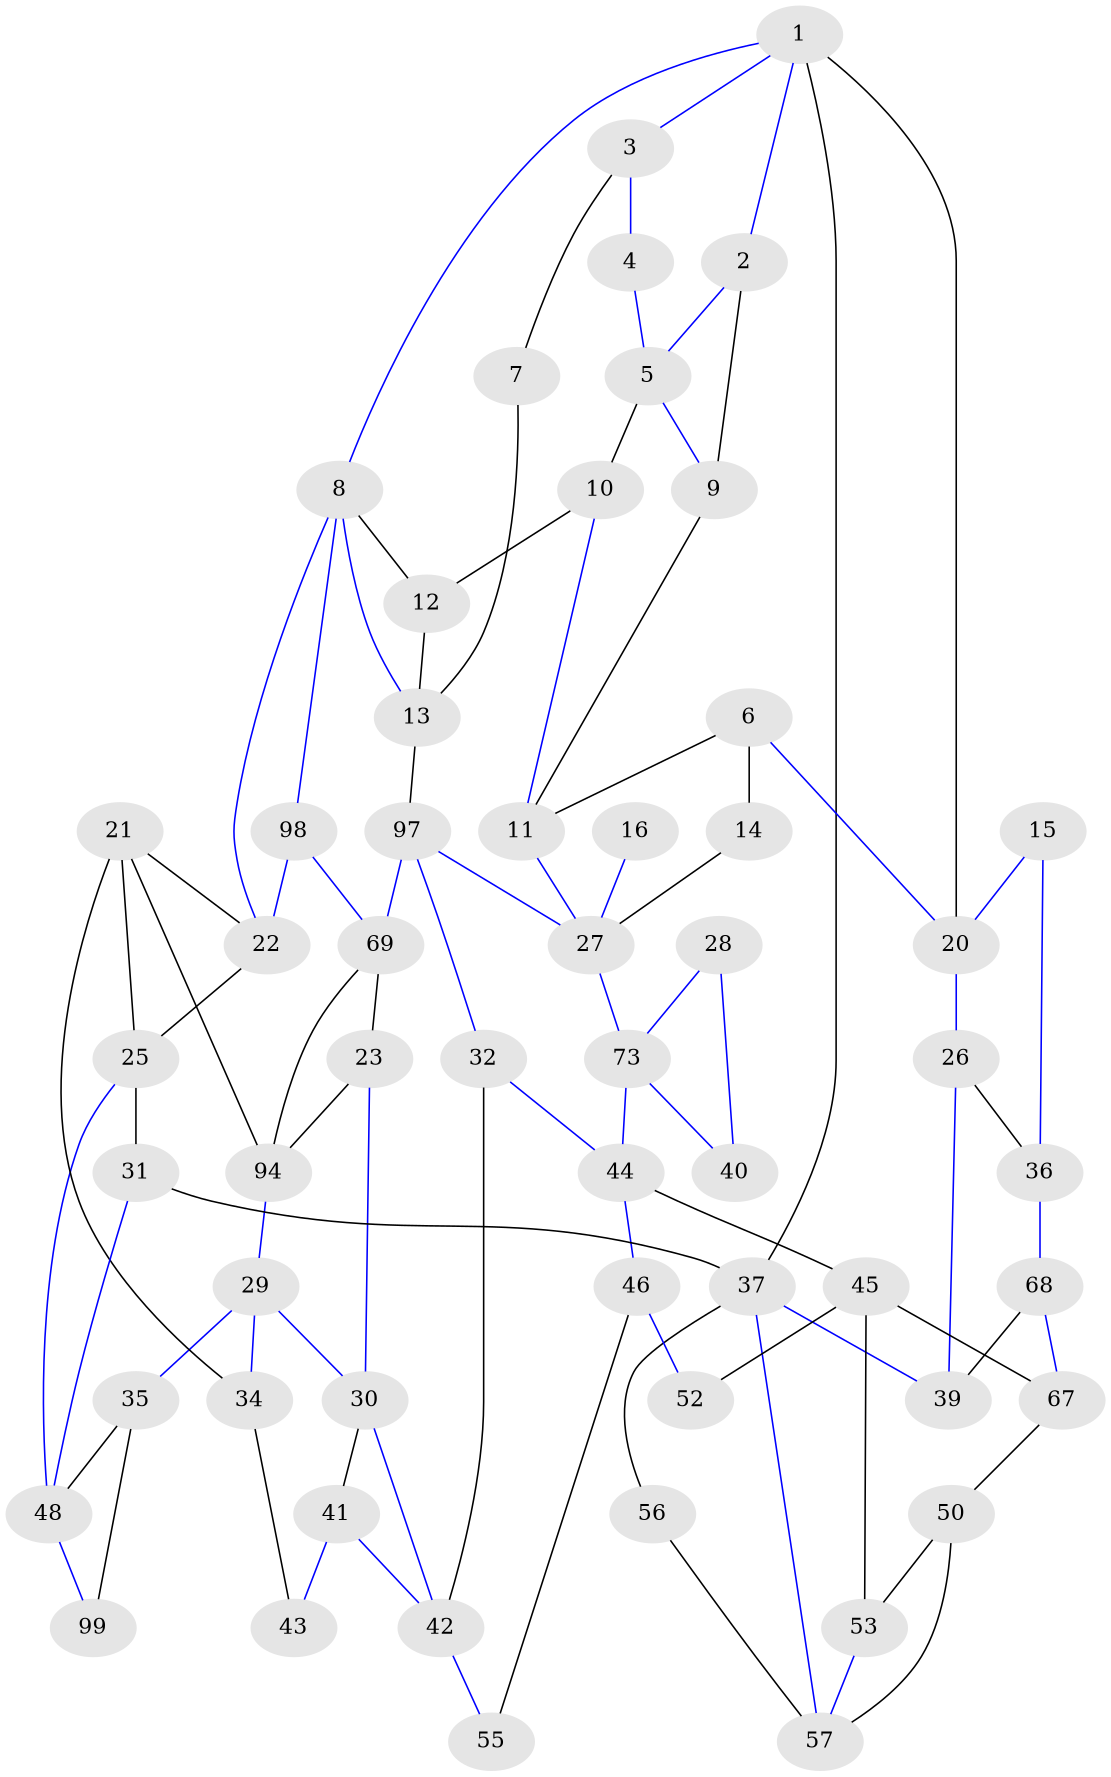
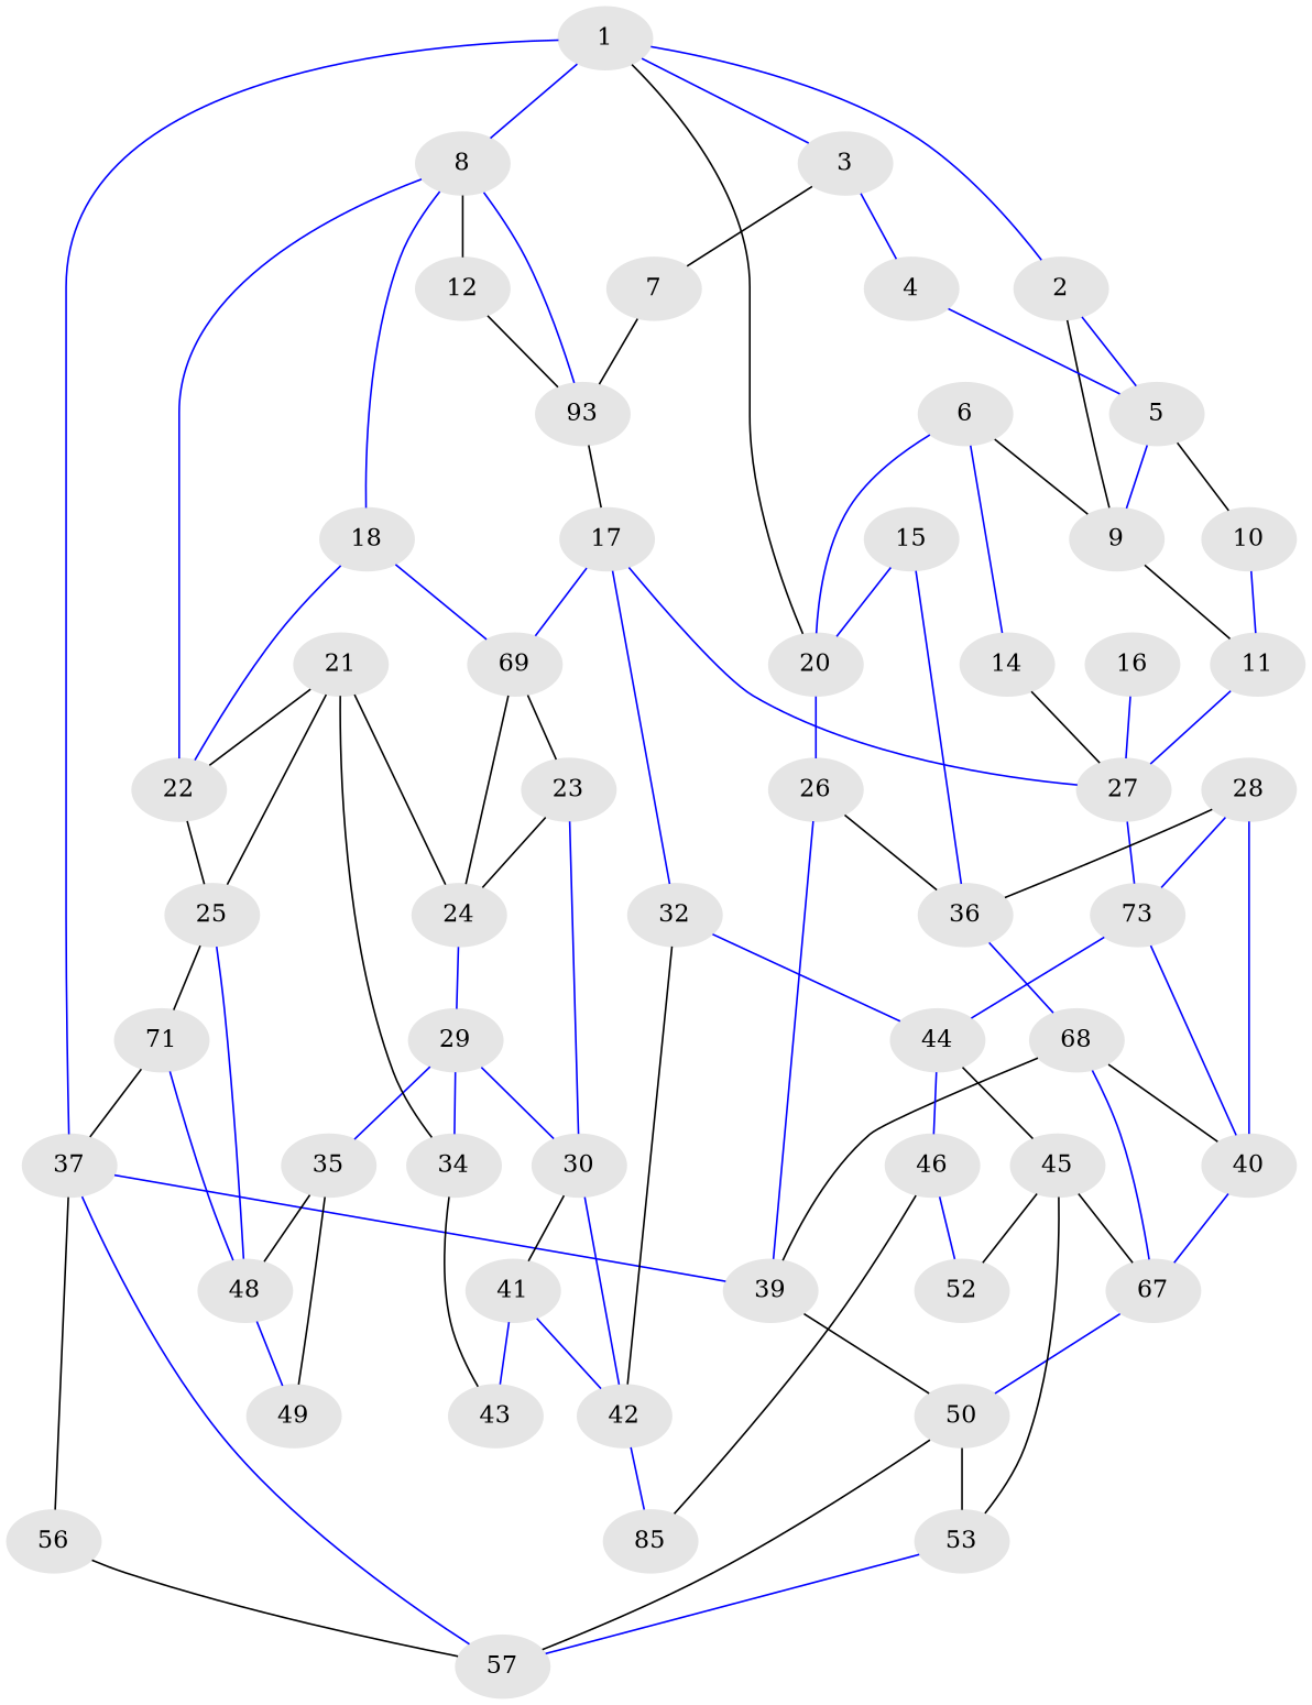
  graph {
    node [color=gray90 style=filled]
    edge [color=blue weight=1.0]
    1
    2
    3
    8
    20
    37
    9
    5
    4
    7
    12
-   13
-   18 [label=98]
+   13 [label=93]
+   18
    22
    26
    39
    56
    57
    11
    10
    6
    14
    27
-   17 [label=97]
+   17
    n25 [label=69]
    25
    16
    32
    15
    36
    n31 [label=73]
    n32 [label=68]
    23
-   24 [label=94]
+   24
    42
    44
    30
    29
    21
    34
-   31
+   31 [label=71]
    48
    43
    41
    35
-   49 [label=99]
+   49
    50
    40
    28
    n50 [label=67]
-   55
+   55 [label=85]
    46
    45
    52
    53
    1 -- 2
    1 -- 3
    1 -- 8
    1 -- 20 [color=black]
-   1 -- 37 [color=black weight=2.0]
+   1 -- 37 [weight=2.0]
    2 -- 9 [color=black]
    2 -- 5
    3 -- 4
    3 -- 7 [color=black]
    8 -- 12 [color=black]
    8 -- 13
    8 -- 18
    8 -- 22
    20 -- 26
    37 -- 39
    37 -- 56 [color=black]
    37 -- 57
    9 -- 11 [color=black]
    5 -- 9
    5 -- 10 [color=black]
    4 -- 5
    7 -- 13 [color=black]
    12 -- 13 [color=black]
    13 -- 17 [color=black]
    18 -- 22
    18 -- n25
    22 -- 25 [color=black]
    26 -- 39
    26 -- 36 [color=black]
+   39 -- 50 [color=black]
    56 -- 57 [color=black]
    11 -- 27 [weight=2.0]
-   10 -- 12 [color=black weight=2.0]
    10 -- 11
    6 -- 20
-   6 -- 11 [color=black]
-   6 -- 14 [color=black]
+   6 -- 9 [color=black]
+   6 -- 14
    14 -- 27 [color=black]
    27 -- n31
    17 -- 27
    17 -- n25
    17 -- 32
    n25 -- 23 [color=black]
    n25 -- 24 [color=black]
    25 -- 31 [color=black]
    25 -- 48
    16 -- 27
    32 -- 42 [color=black]
    32 -- 44
    15 -- 20
    15 -- 36
    36 -- n32
    n31 -- 44
    n31 -- 40
    n32 -- 39 [color=black]
+   n32 -- 40 [color=black]
    n32 -- n50
    23 -- 24 [color=black]
    23 -- 30
    24 -- 29
    42 -- 55
    44 -- 46
    44 -- 45 [color=black]
    30 -- 42
    30 -- 41 [color=black]
    29 -- 30
    29 -- 34
    29 -- 35
    21 -- 22 [color=black]
    21 -- 25 [color=black]
    21 -- 24 [color=black]
    21 -- 34 [color=black]
    34 -- 43 [color=black]
    31 -- 37 [color=black]
    31 -- 48
    48 -- 49
    41 -- 42
    41 -- 43
    35 -- 48 [color=black]
    35 -- 49 [color=black]
    50 -- 57 [color=black]
    50 -- 53 [color=black]
+   40 -- n50
+   28 -- 36 [color=black]
    28 -- n31
    28 -- 40
-   n50 -- 50 [color=black]
+   n50 -- 50
    46 -- 55 [color=black]
    46 -- 52 [weight=2.0]
    45 -- n50 [color=black]
    45 -- 52 [color=black]
    45 -- 53 [color=black]
    53 -- 57
  }
